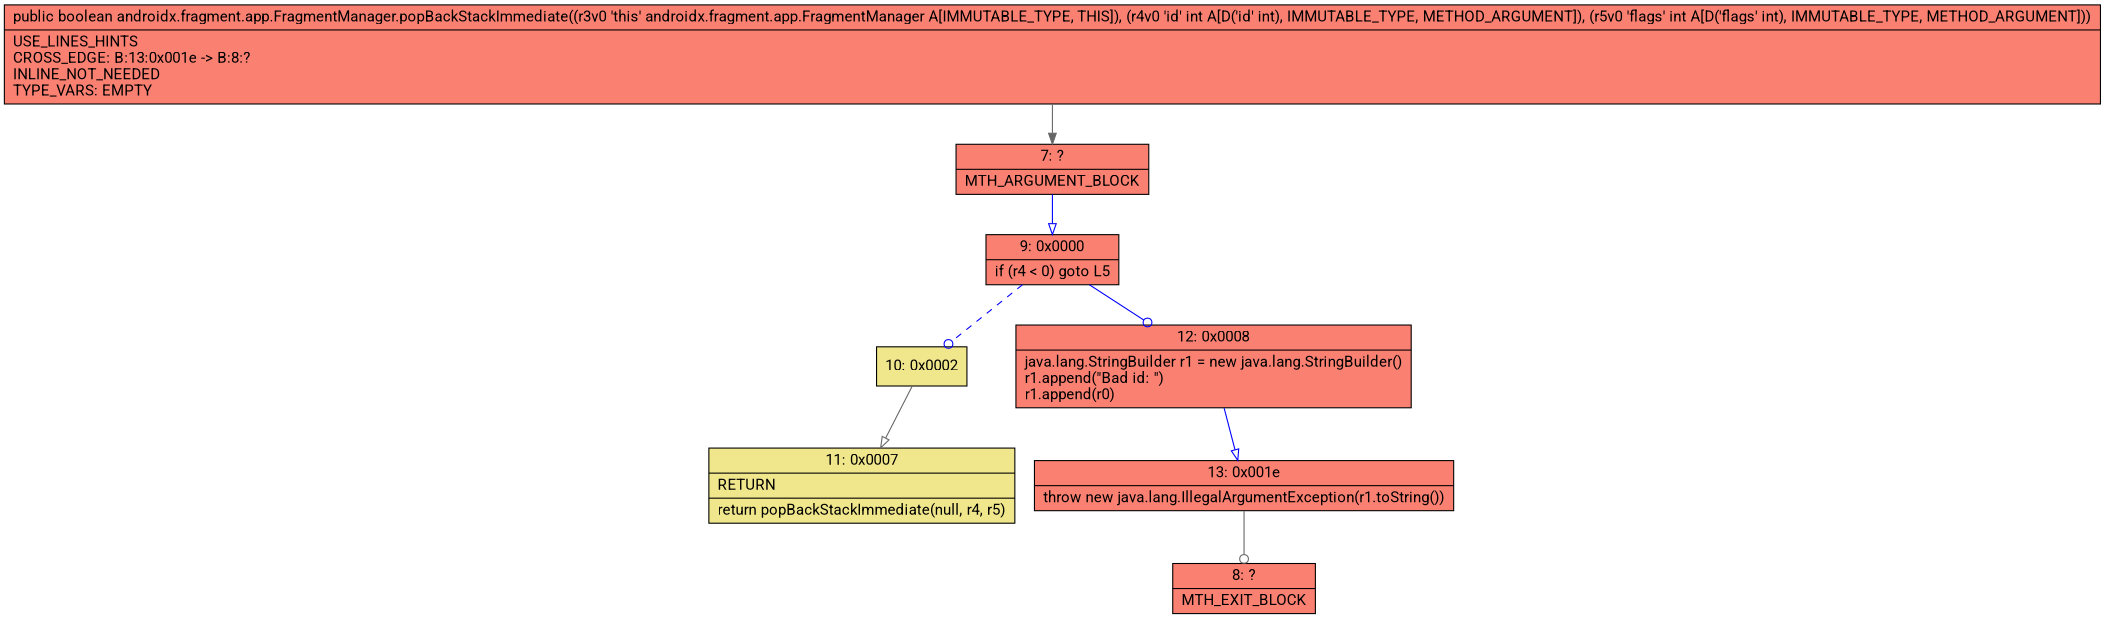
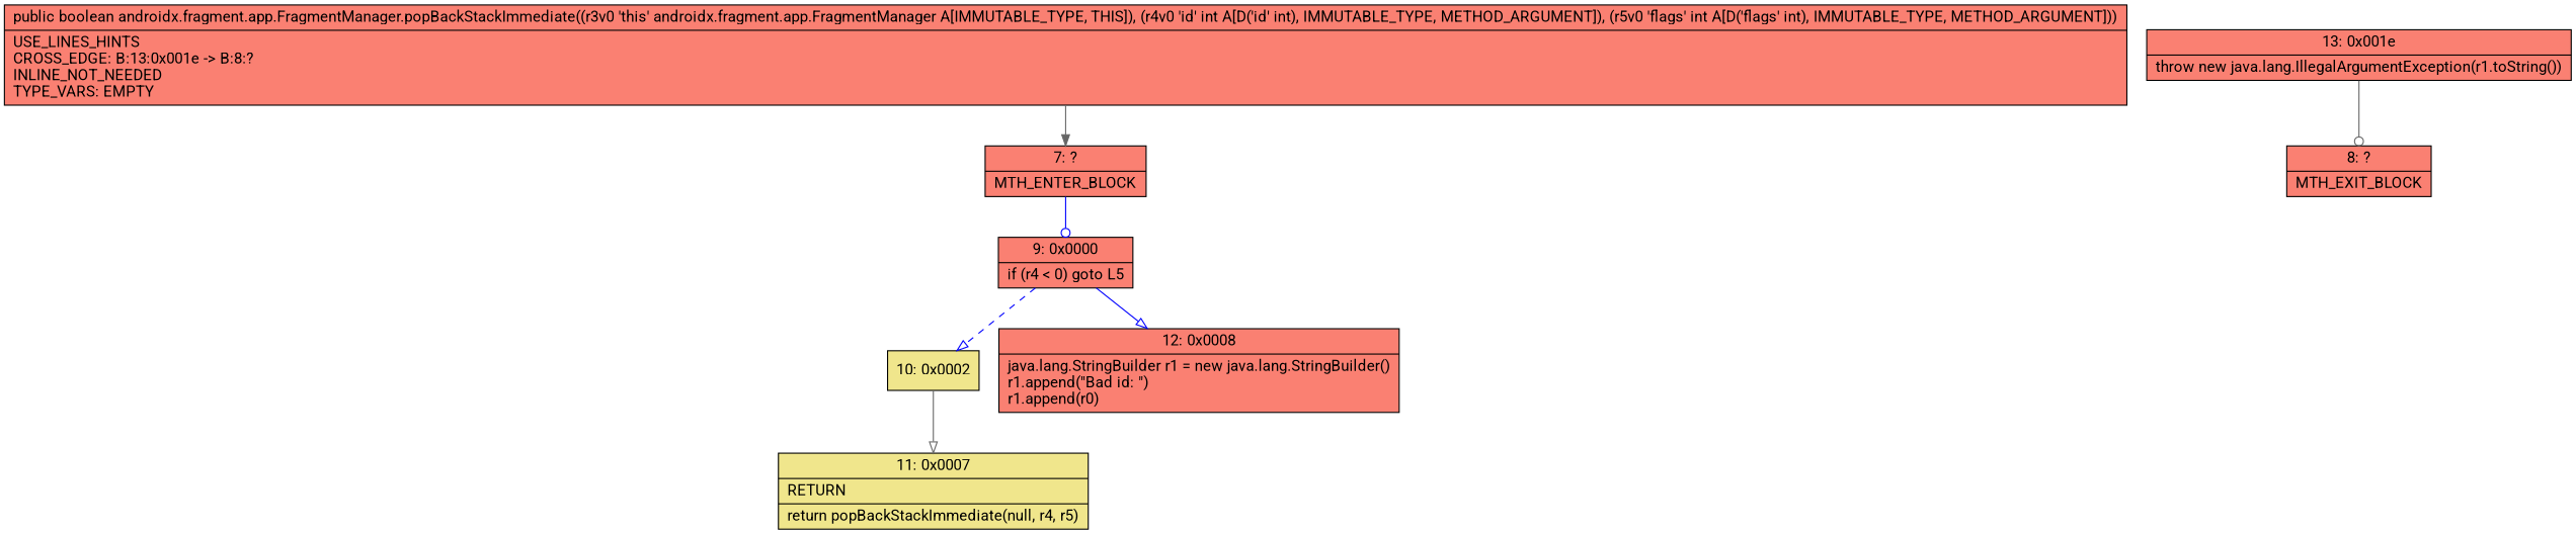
  digraph {
    fontname=Roboto
    node [fillcolor=salmon fontname=Roboto shape=record style=filled]
    edge [arrowhead=onormal color=blue fontname=Roboto]
-   n1 [label="{7\:\ ?|MTH_ARGUMENT_BLOCK\l}"]
+   n1 [label="{7\:\ ?|MTH_ENTER_BLOCK\l}"]
    n2 [label="{9\:\ 0x0000|if (r4 \< 0) goto L5\l}"]
    n3 [fillcolor=khaki label="{10\:\ 0x0002}"]
    n4 [label="{12\:\ 0x0008|java.lang.StringBuilder r1 = new java.lang.StringBuilder()\lr1.append(\"Bad id: \")\lr1.append(r0)\l}"]
    n5 [fillcolor=khaki label="{11\:\ 0x0007|RETURN\l|return popBackStackImmediate(null, r4, r5)\l}"]
    n6 [label="{13\:\ 0x001e|throw new java.lang.IllegalArgumentException(r1.toString())\l}"]
    n7 [label="{8\:\ ?|MTH_EXIT_BLOCK\l}"]
    n8 [label="{public boolean androidx.fragment.app.FragmentManager.popBackStackImmediate((r3v0 'this' androidx.fragment.app.FragmentManager A[IMMUTABLE_TYPE, THIS]), (r4v0 'id' int A[D('id' int), IMMUTABLE_TYPE, METHOD_ARGUMENT]), (r5v0 'flags' int A[D('flags' int), IMMUTABLE_TYPE, METHOD_ARGUMENT]))  | USE_LINES_HINTS\lCROSS_EDGE: B:13:0x001e \-\> B:8:?\lINLINE_NOT_NEEDED\lTYPE_VARS: EMPTY\l}"]
-   n1 -> n2
-   n2 -> n3 [arrowhead=odot style=dashed]
-   n2 -> n4 [arrowhead=odot]
+   n1 -> n2 [arrowhead=odot]
+   n2 -> n3 [style=dashed]
+   n2 -> n4
    n3 -> n5 [color=gray40]
-   n4 -> n6
    n6 -> n7 [arrowhead=odot color=gray40]
    n8 -> n1 [arrowhead=normal color=gray40]
  }
